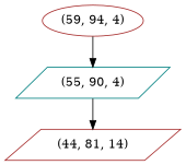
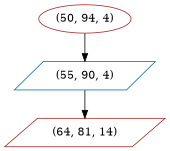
  digraph {
    node [color=brown shape=parallelogram]
    edge [arrowhead=normal]
-   "(50, 94, 4)" [shape=ellipse label="(59, 94, 4)"]
+   "(50, 94, 4)" [shape=ellipse]
    n2 [color=teal label="(55, 90, 4)"]
-   "(64, 81, 14)" [label="(44, 81, 14)"]
+   "(64, 81, 14)"
    "(50, 94, 4)" -> n2
    n2 -> "(64, 81, 14)"
  }
